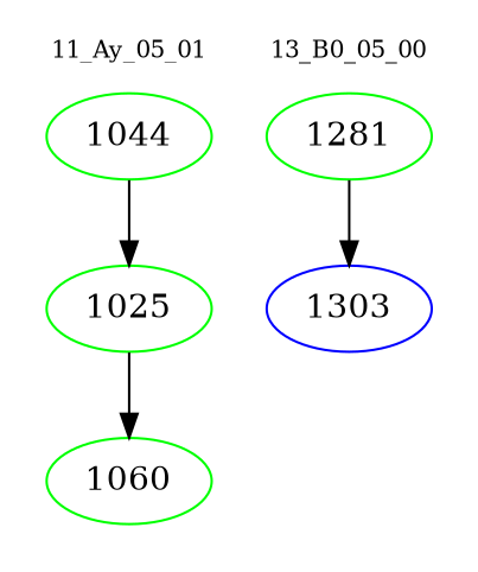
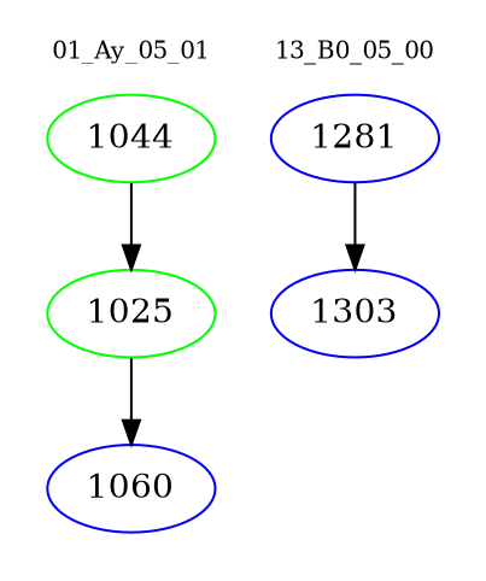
  digraph {
    node [color=green]
    edge [color=black]
    n1 [label=1044]
    n2 [label=1025]
-   n3 [label=1060]
-   n4 [label=1281]
+   n3 [color=blue label=1060]
+   n4 [color=blue label=1281]
    n5 [color=blue label=1303]
    subgraph cluster_1 {
      color=white
      fontsize=10
-     label="11_Ay_05_01"
+     label="01_Ay_05_01"
      n1
      n2
      n3
    }
    subgraph cluster_2 {
      color=white
      fontsize=10
      label="13_B0_05_00"
      n4
      n5
    }
    n1 -> n2
    n2 -> n3
    n4 -> n5
  }
